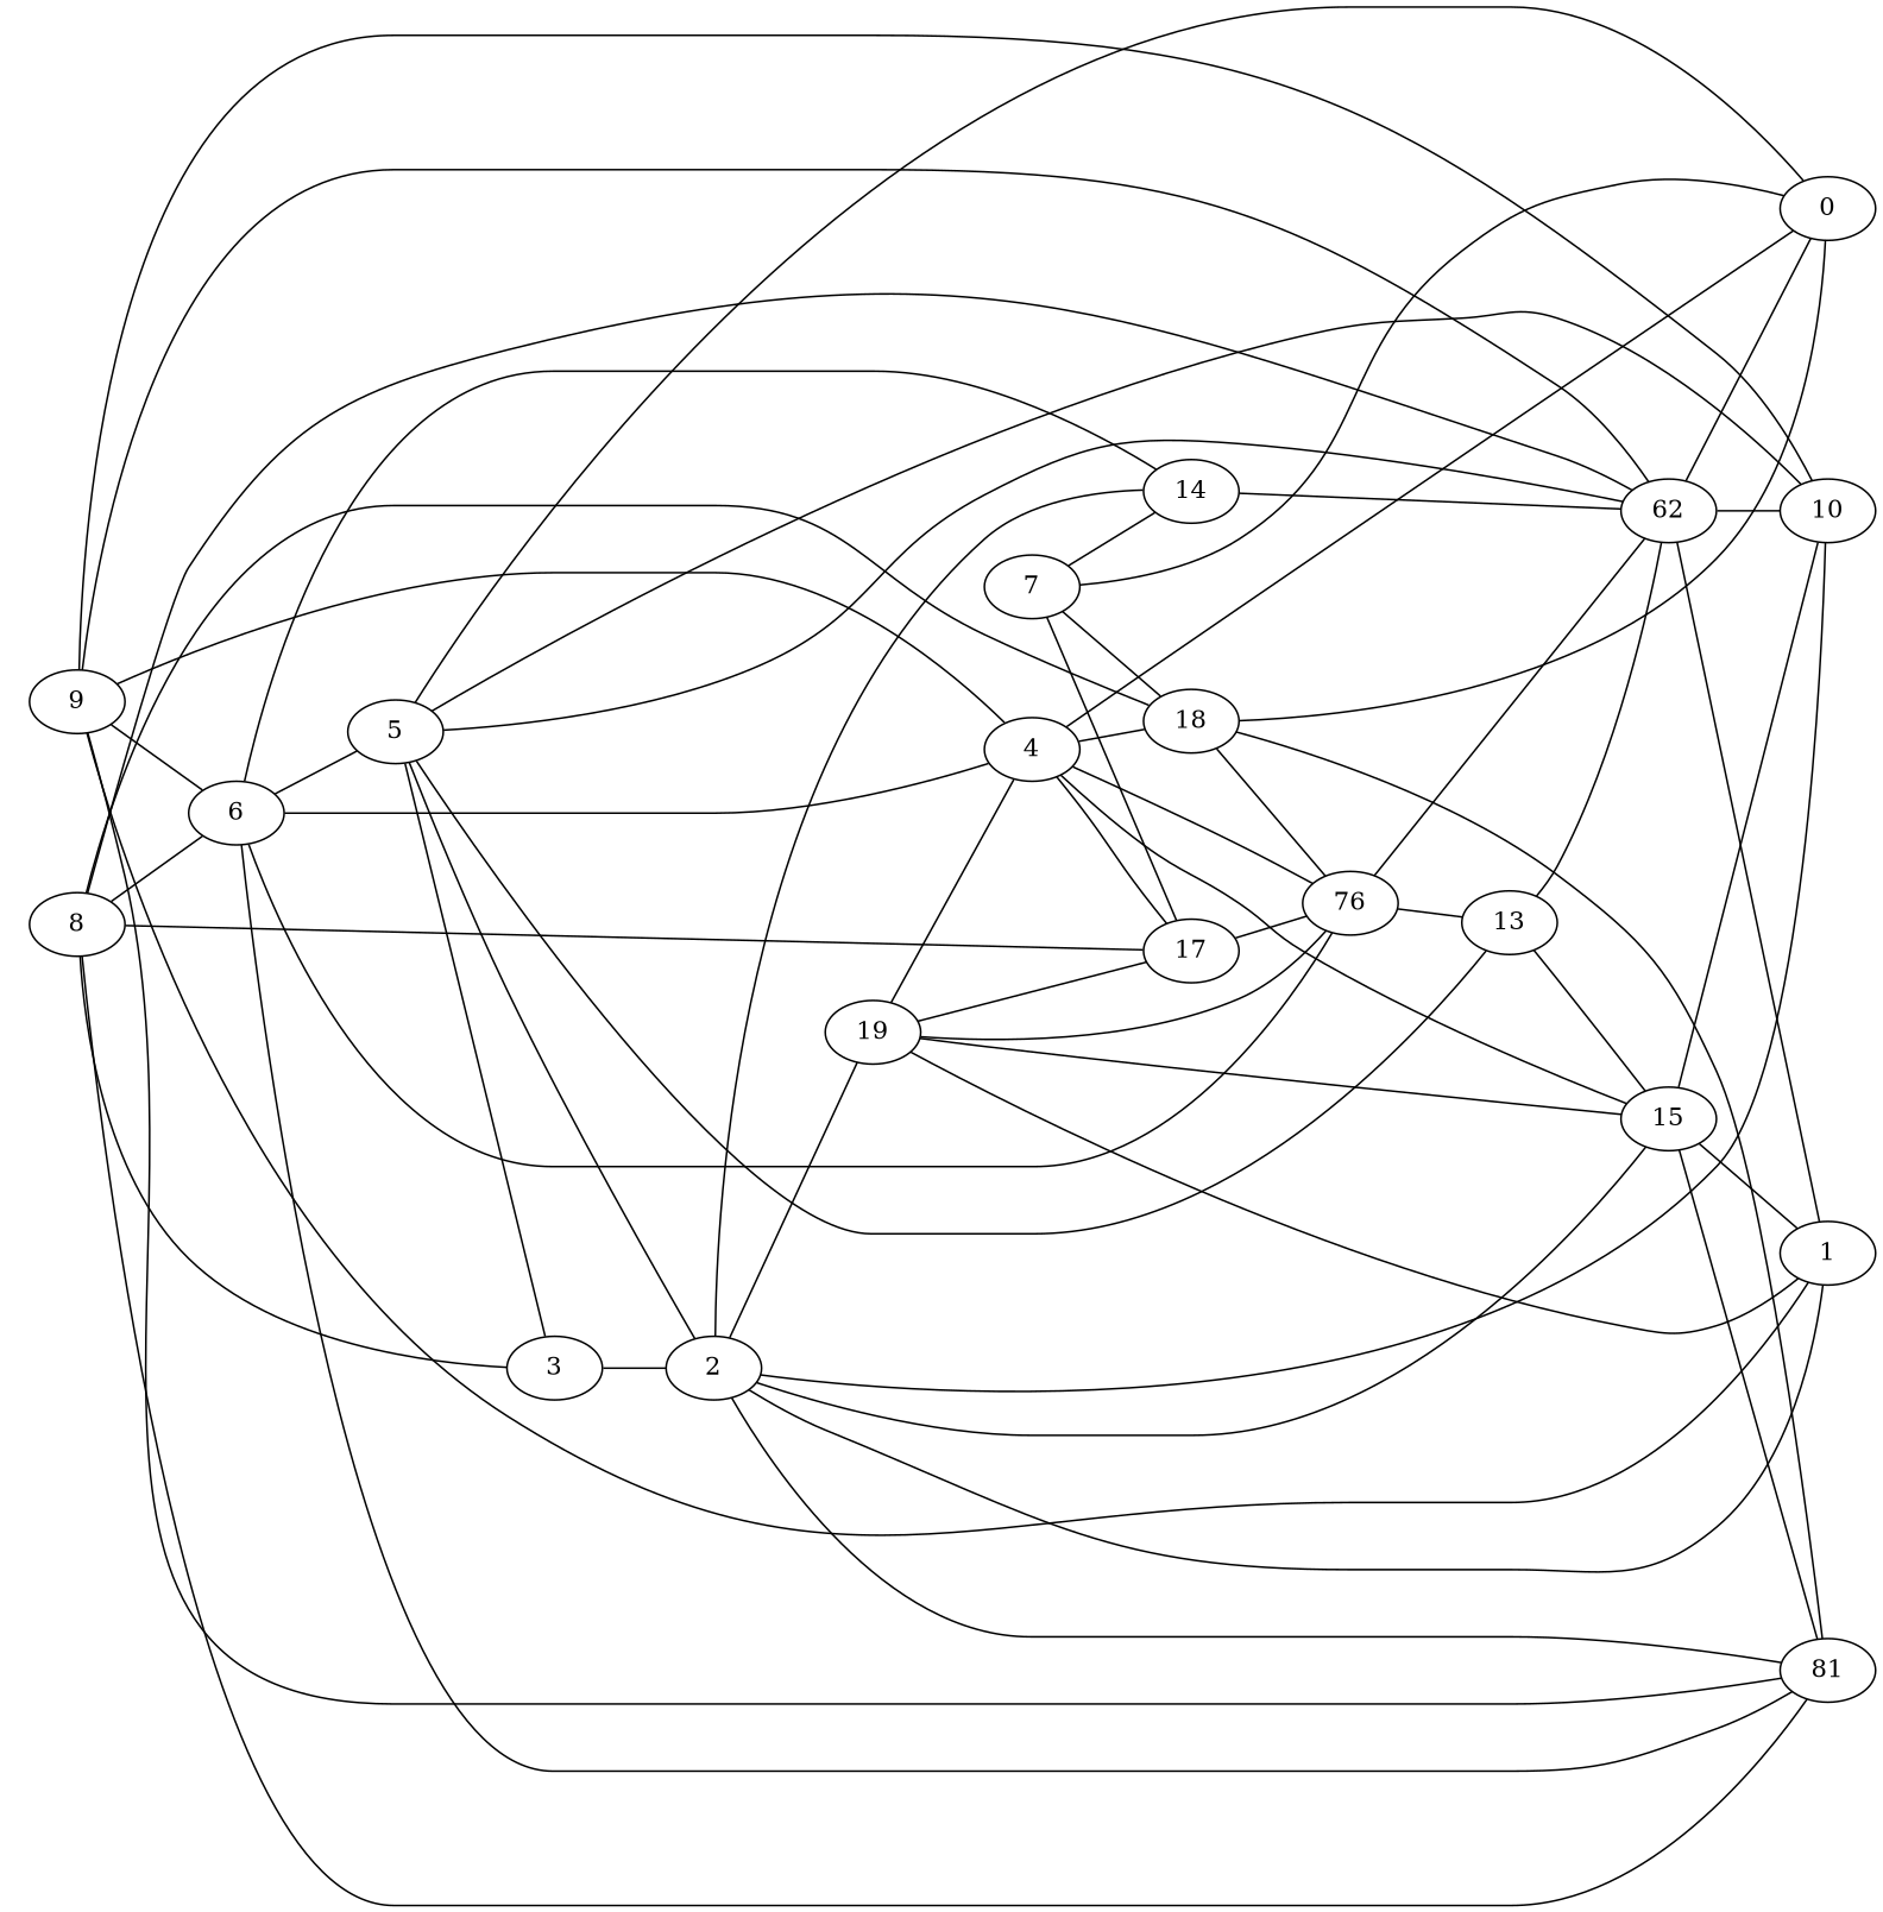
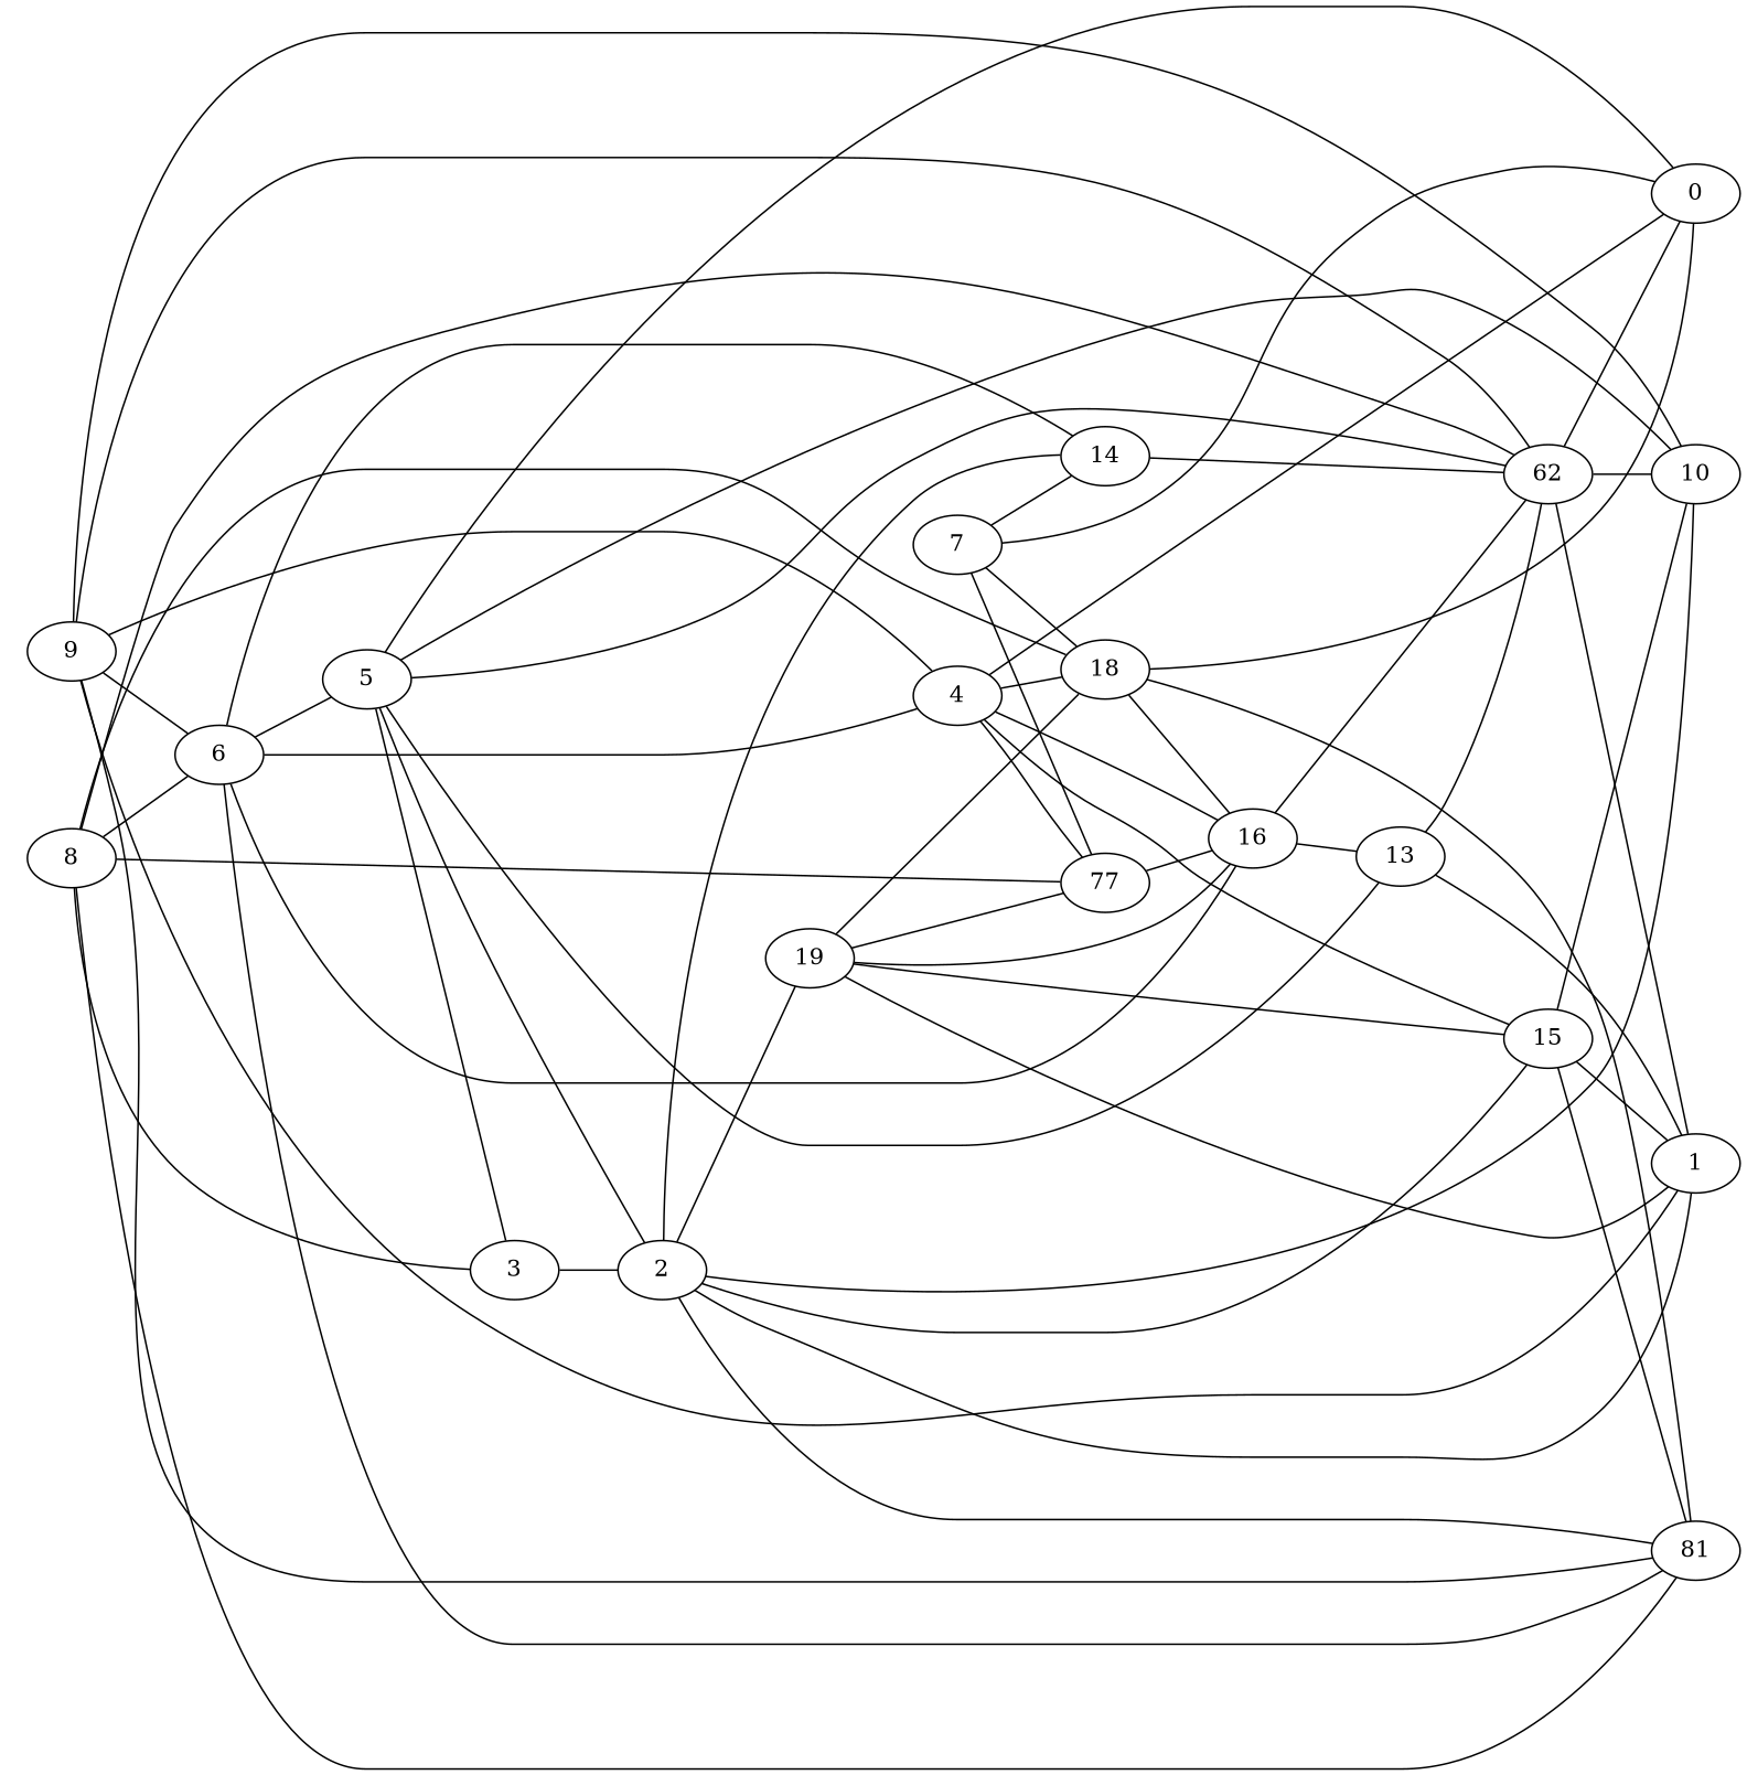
  digraph {
    rankdir=LR
    edge [color=black dir=none]
    9
    4
    10
    6
    n5 [label=62]
    n6 [label=81]
    14
    1
    18
-   16 [label=76]
+   16
    0
-   17
+   17 [label=77]
    15
    5
    13
    7
    8
    3
    2
    19
    subgraph sub_1 {
      9
      4
      10
      6
      n5
      n6
      14
      1
      18
      16
      0
      17
      15
      5
      13
      7
      8
      3
      2
      19
    }
    9 -> 4
    9 -> 10
    9 -> 6
    9 -> n5
    9 -> n6
    9 -> 1
    4 -> 18
    4 -> 16
    4 -> 0
    4 -> 17
    4 -> 15
    6 -> 4
    6 -> n6
    6 -> 14
    6 -> 16
    6 -> 5
    n5 -> 10
    n5 -> 1
    n5 -> 0
    14 -> n5
    18 -> n6
    18 -> 16
    18 -> 0
    16 -> n5
    16 -> 13
    17 -> 16
    15 -> 10
    15 -> n6
    15 -> 1
    5 -> 10
    5 -> n5
    5 -> 0
    5 -> 13
    5 -> 3
    5 -> 2
    13 -> n5
-   13 -> 15
+   13 -> 1
    7 -> 14
    7 -> 18
    7 -> 0
    7 -> 17
    8 -> 6
    8 -> n5
    8 -> n6
    8 -> 18
    8 -> 17
    8 -> 3
    3 -> 2
    2 -> 10
    2 -> n6
    2 -> 14
    2 -> 1
    2 -> 15
    2 -> 19
    19 -> 1
-   19 -> 4
+   19 -> 18
    19 -> 16
    19 -> 17
    19 -> 15
  }
